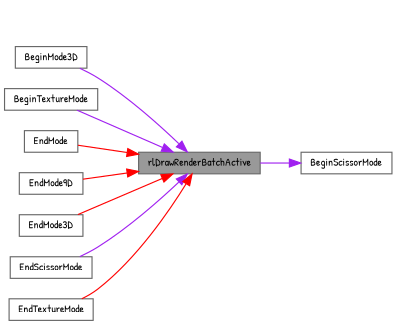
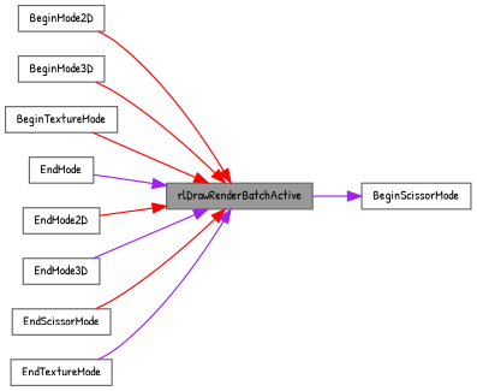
  digraph {
    fontname="Patrick Hand"
    rankdir=RL
    node [color=grey40 fillcolor=white fontname="Patrick Hand" fontsize=10 shape=box style=filled]
    edge [color=red dir=back fontname="Patrick Hand" fontsize=10 labelfontname=Helvetica labelfontsize=10 style=solid]
    n1 [color=gray40 fillcolor=grey60 fontcolor=black height=0.2 label=rlDrawRenderBatchActive width=0.4]
+   n2 [height=0.2 label=BeginMode2D width=0.4]
    n3 [height=0.2 label=BeginMode3D width=0.4]
    n4 [height=0.2 label=BeginTextureMode width=0.4]
    n5 [height=0.2 label=EndMode width=0.4]
-   n6 [height=0.2 label=EndMode9D width=0.4]
+   n6 [height=0.2 label=EndMode2D width=0.4]
    n7 [height=0.2 label=EndMode3D width=0.4]
    n8 [height=0.2 label=EndScissorMode width=0.4]
    n9 [height=0.2 label=EndTextureMode width=0.4]
    n10 [height=0.2 label=BeginScissorMode width=0.4]
-   n1 -> n3 [color=purple]
-   n1 -> n4 [color=purple]
-   n1 -> n5
+   n1 -> n2
+   n1 -> n3
+   n1 -> n4
+   n1 -> n5 [color=purple]
    n1 -> n6
-   n1 -> n7
-   n1 -> n8 [color=purple]
-   n1 -> n9
+   n1 -> n7 [color=purple]
+   n1 -> n8
+   n1 -> n9 [color=purple]
    n10 -> n1 [color=purple]
  }
